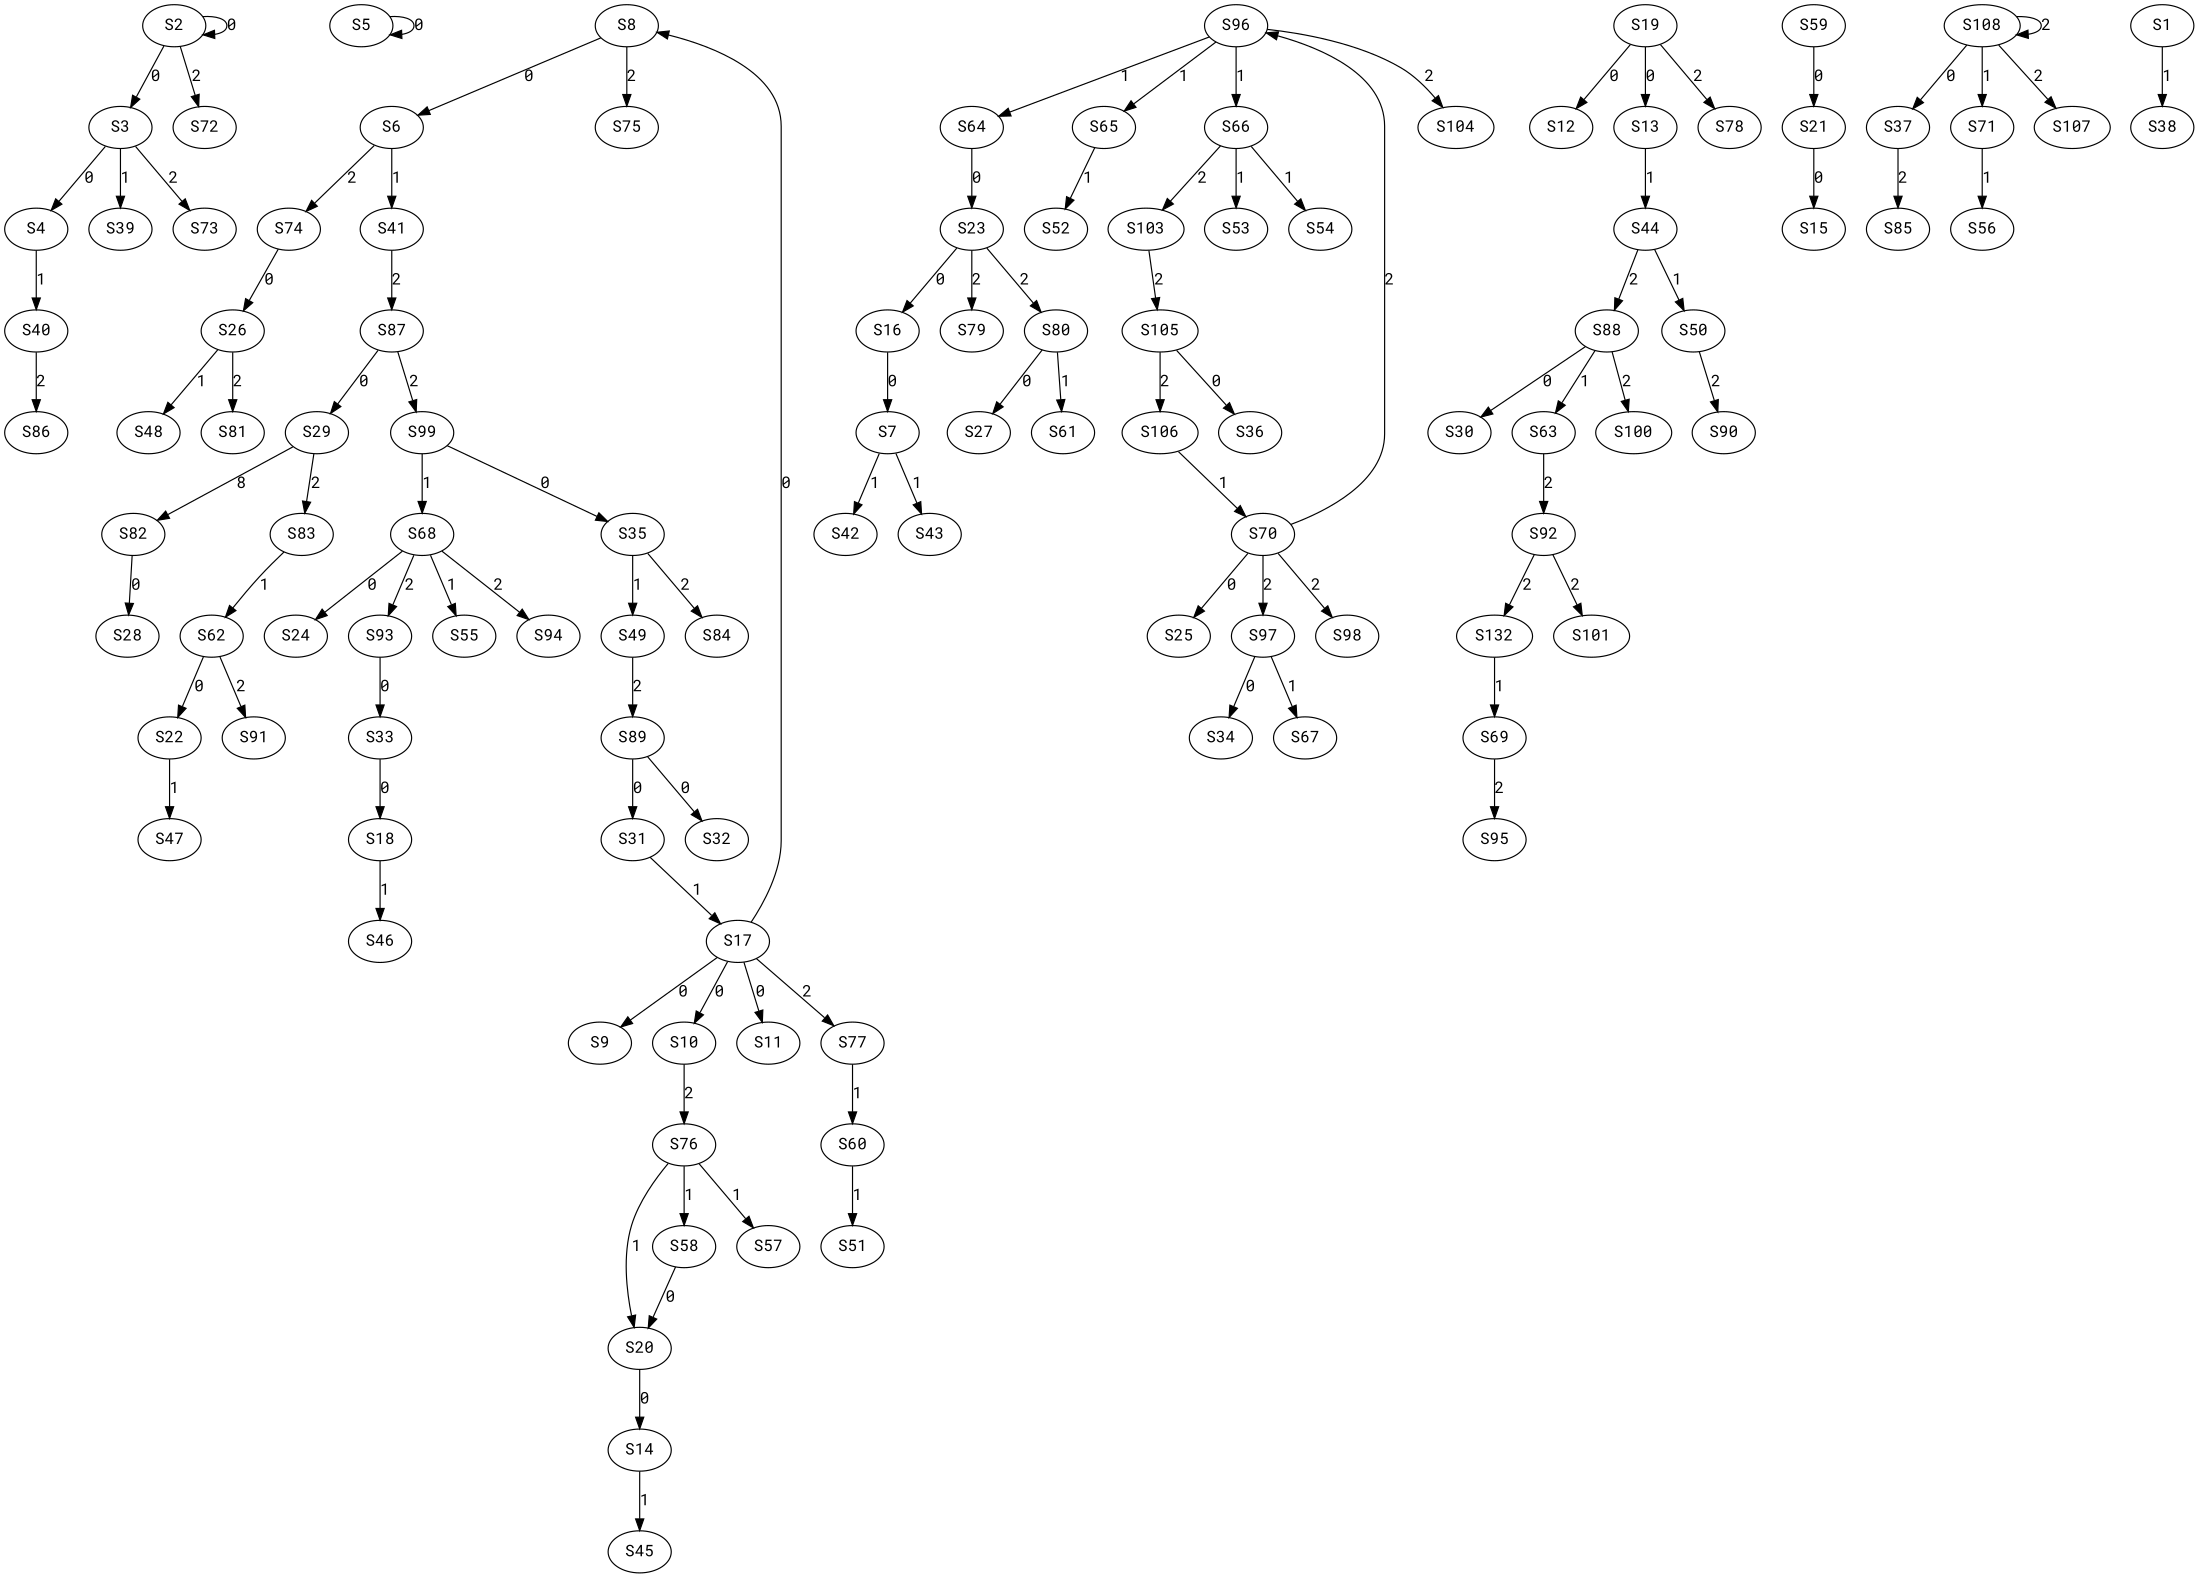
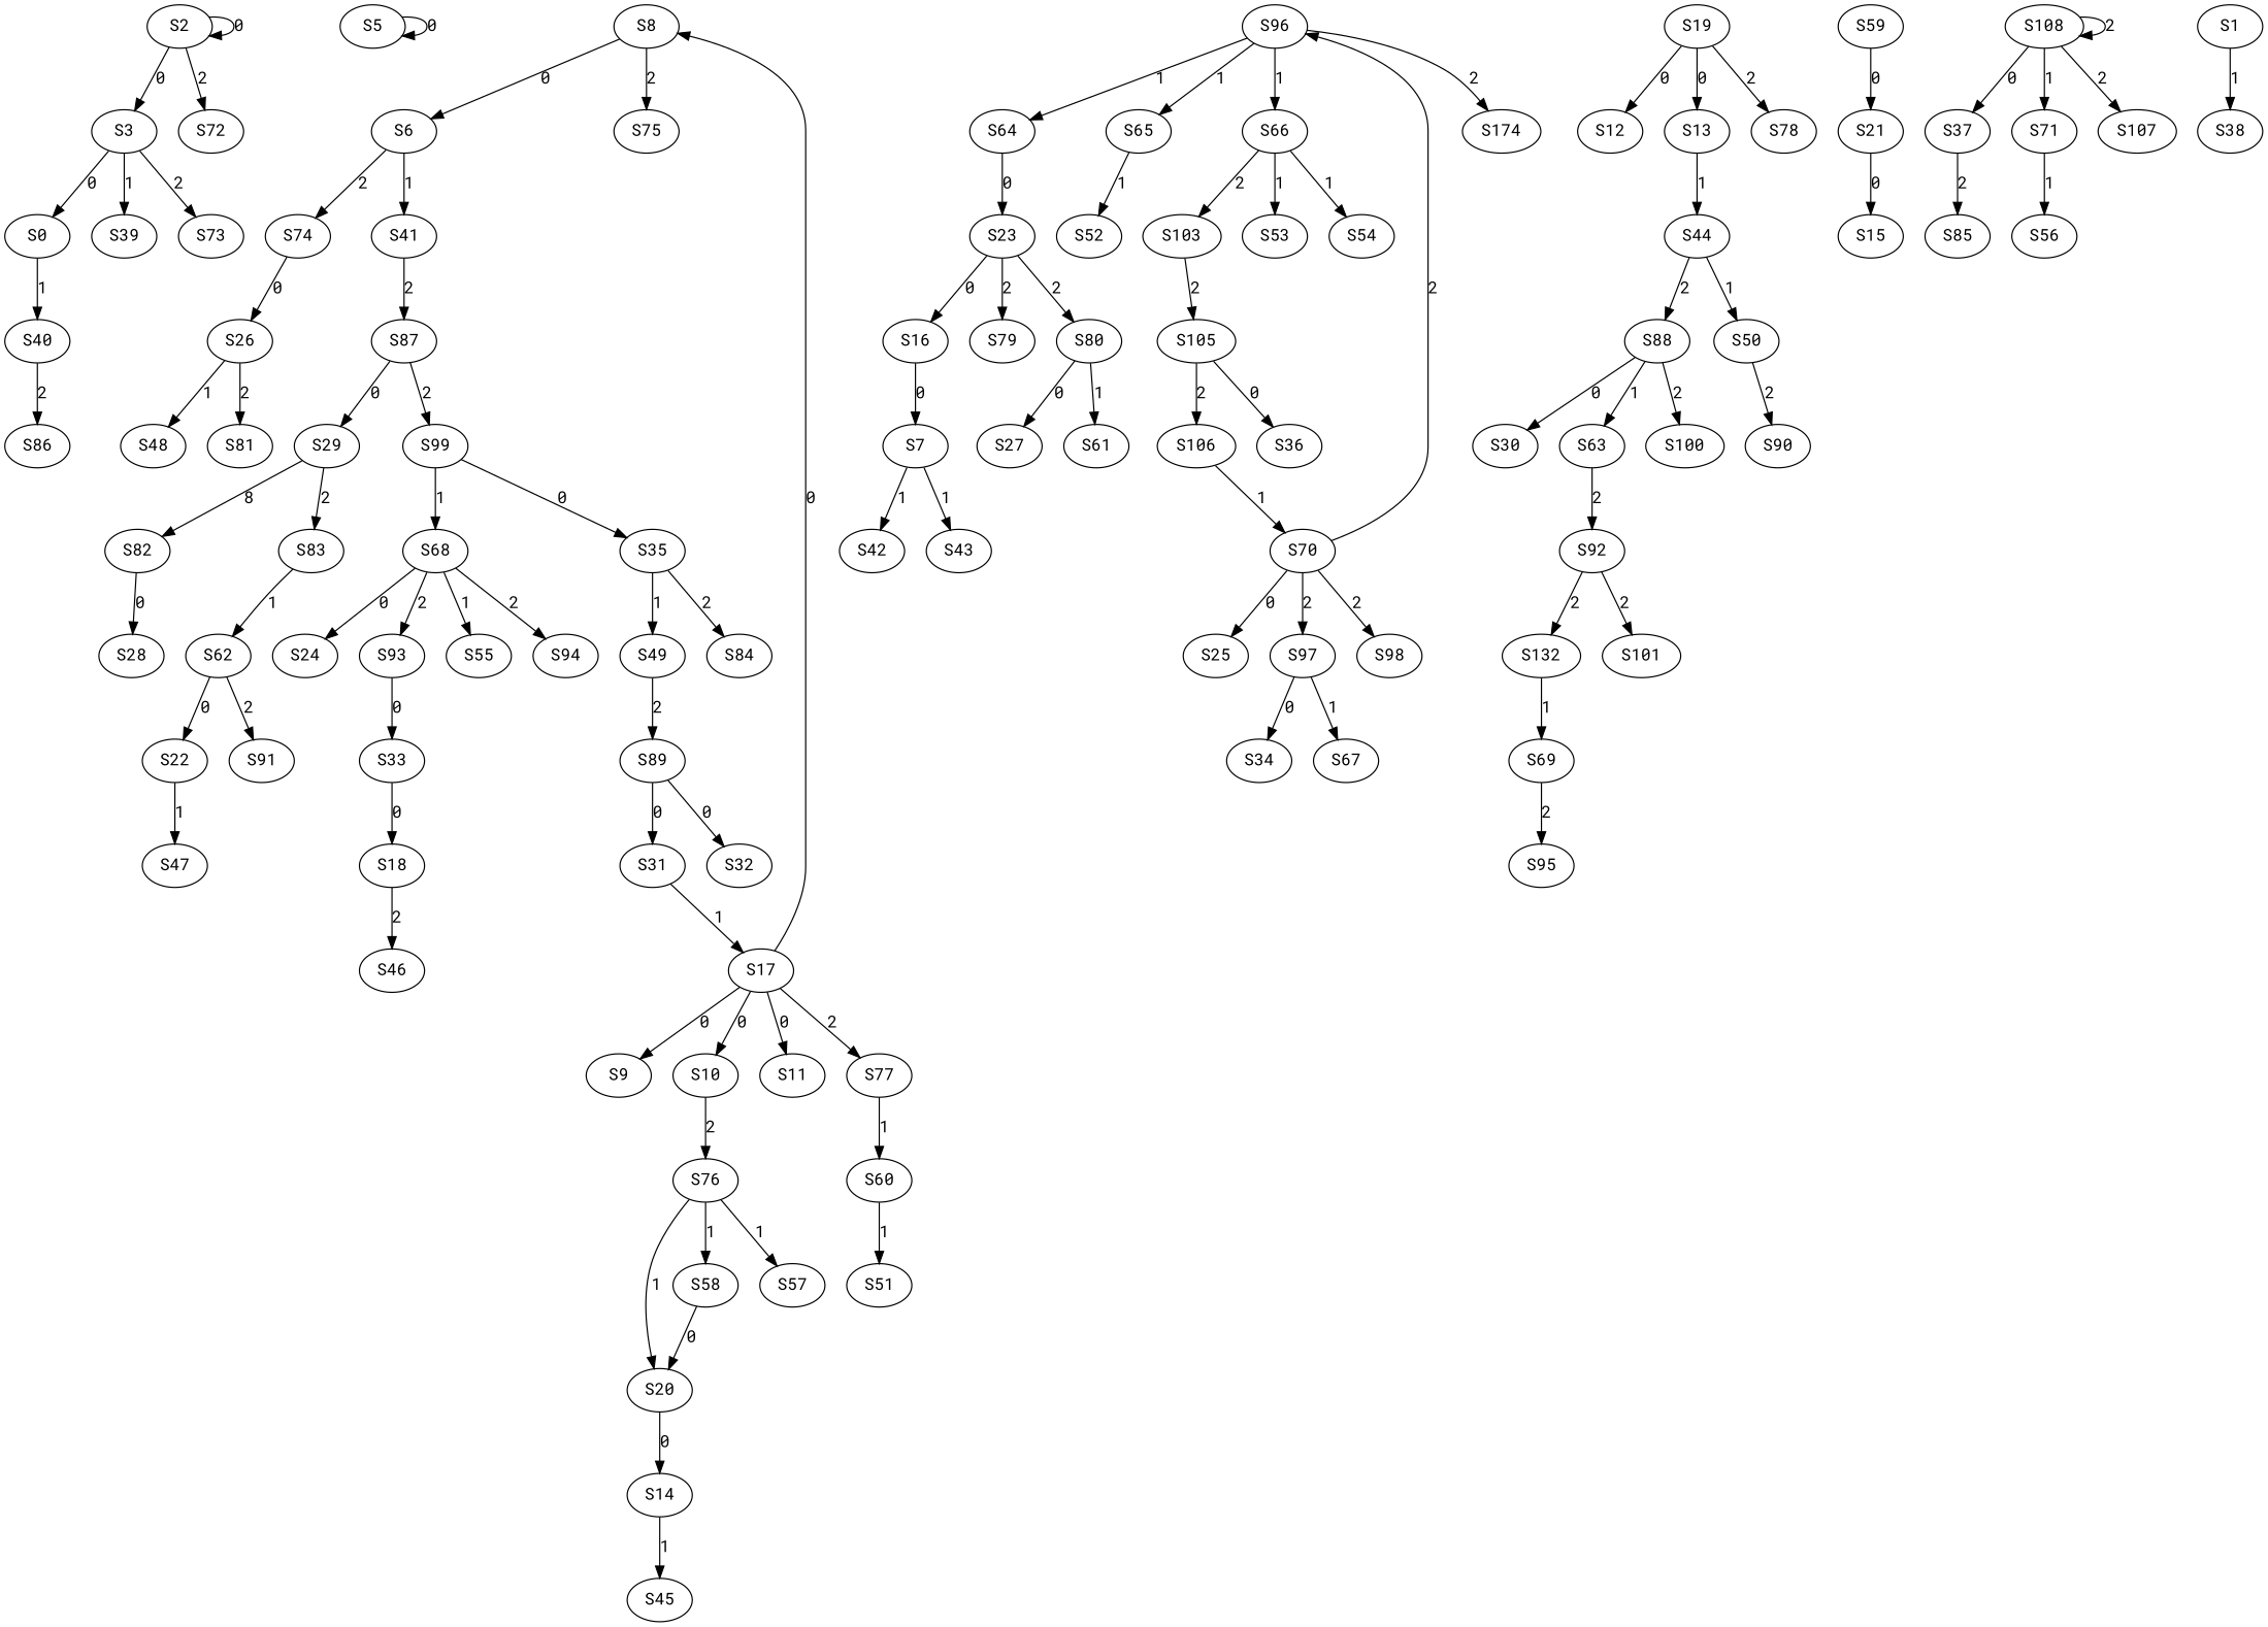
  strict digraph {
    fontname="Roboto Mono"
    node [fontname="Roboto Mono"]
    edge [fontname="Roboto Mono"]
    S2
    S3
    S72
-   S4
+   S4 [label=S0]
    S39
    S73
    S40
    S86
    S5
    S8
    S6
    S75
    S74
    S41
    S26
    S87
    S16
    S7
    S42
    S43
    S17
    S9
    S10
    S11
    S77
    S76
    S60
    S20
    S58
    S57
    S19
    S12
    S13
    S78
    S44
    S88
    S50
    S14
    S45
    S21
    S15
    S23
    S80
    S79
    S27
    S61
    S31
    S33
    S18
    S46
    S59
    S62
    S22
    S91
    S47
    S64
    S68
    S24
    S93
    S55
    S94
    S70
    S25
    S97
    S96
    S98
    S34
    S67
    S65
    S66
-   S104
+   S104 [label=S174]
    S48
    S81
    S82
    S28
    S29
    S99
    S83
    S35
    S30
    S63
    S100
    S92
    S89
    S32
    S49
    S84
    S105
    S36
    S106
    S108
    S37
    S71
    S107
    S85
    S56
    S1
    S38
    S90
    S51
    S52
    S53
    S54
    S103
    n105 [label=S132]
    S101
    S69
    S95
    S2 -> S2 [label=0]
    S2 -> S3 [label=0]
    S2 -> S72 [label=2]
    S3 -> S4 [label=0]
    S3 -> S39 [label=1]
    S3 -> S73 [label=2]
    S4 -> S40 [label=1]
    S40 -> S86 [label=2]
    S5 -> S5 [label=0]
    S8 -> S6 [label=0]
    S8 -> S75 [label=2]
    S6 -> S74 [label=2]
    S6 -> S41 [label=1]
    S74 -> S26 [label=0]
    S41 -> S87 [label=2]
    S26 -> S48 [label=1]
    S26 -> S81 [label=2]
    S87 -> S29 [label=0]
    S87 -> S99 [label=2]
    S16 -> S7 [label=0]
    S7 -> S42 [label=1]
    S7 -> S43 [label=1]
    S17 -> S8 [label=0]
    S17 -> S9 [label=0]
    S17 -> S10 [label=0]
    S17 -> S11 [label=0]
    S17 -> S77 [label=2]
    S10 -> S76 [label=2]
    S77 -> S60 [label=1]
    S76 -> S20 [label=1]
    S76 -> S58 [label=1]
    S76 -> S57 [label=1]
    S60 -> S51 [label=1]
    S20 -> S14 [label=0]
    S58 -> S20 [label=0]
    S19 -> S12 [label=0]
    S19 -> S13 [label=0]
    S19 -> S78 [label=2]
    S13 -> S44 [label=1]
    S44 -> S88 [label=2]
    S44 -> S50 [label=1]
    S88 -> S30 [label=0]
    S88 -> S63 [label=1]
    S88 -> S100 [label=2]
    S50 -> S90 [label=2]
    S14 -> S45 [label=1]
    S21 -> S15 [label=0]
    S23 -> S16 [label=0]
    S23 -> S80 [label=2]
    S23 -> S79 [label=2]
    S80 -> S27 [label=0]
    S80 -> S61 [label=1]
    S31 -> S17 [label=1]
    S33 -> S18 [label=0]
-   S18 -> S46 [label=1]
+   S18 -> S46 [label=2]
    S59 -> S21 [label=0]
    S62 -> S22 [label=0]
    S62 -> S91 [label=2]
    S22 -> S47 [label=1]
    S64 -> S23 [label=0]
    S68 -> S24 [label=0]
    S68 -> S93 [label=2]
    S68 -> S55 [label=1]
    S68 -> S94 [label=2]
    S93 -> S33 [label=0]
    S70 -> S25 [label=0]
    S70 -> S97 [label=2]
    S70 -> S96 [label=2]
    S70 -> S98 [label=2]
    S97 -> S34 [label=0]
    S97 -> S67 [label=1]
    S96 -> S64 [label=1]
    S96 -> S65 [label=1]
    S96 -> S66 [label=1]
    S96 -> S104 [label=2]
    S65 -> S52 [label=1]
    S66 -> S53 [label=1]
    S66 -> S54 [label=1]
    S66 -> S103 [label=2]
    S82 -> S28 [label=0]
    S29 -> S82 [label=8]
    S29 -> S83 [label=2]
    S99 -> S68 [label=1]
    S99 -> S35 [label=0]
    S83 -> S62 [label=1]
    S35 -> S49 [label=1]
    S35 -> S84 [label=2]
    S63 -> S92 [label=2]
    S92 -> n105 [label=2]
    S92 -> S101 [label=2]
    S89 -> S31 [label=0]
    S89 -> S32 [label=0]
    S49 -> S89 [label=2]
    S105 -> S36 [label=0]
    S105 -> S106 [label=2]
    S106 -> S70 [label=1]
    S108 -> S108 [label=2]
    S108 -> S37 [label=0]
    S108 -> S71 [label=1]
    S108 -> S107 [label=2]
    S37 -> S85 [label=2]
    S71 -> S56 [label=1]
    S1 -> S38 [label=1]
    S103 -> S105 [label=2]
    n105 -> S69 [label=1]
    S69 -> S95 [label=2]
  }
